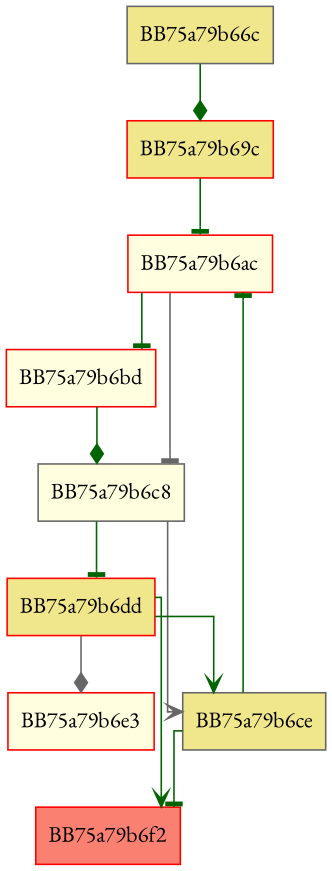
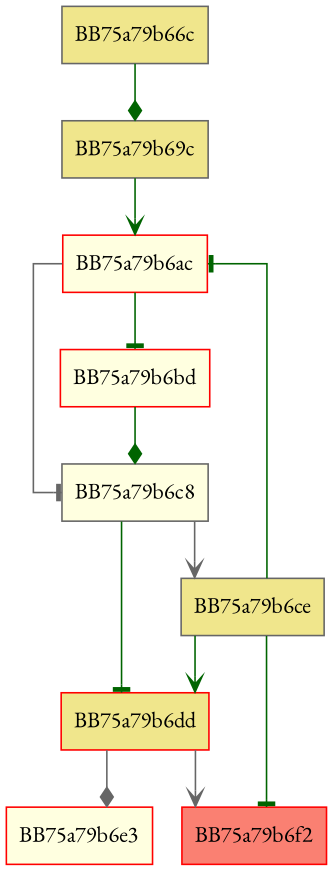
  digraph {
    fontname="EB Garamond"
    splines=ortho
    node [color=red fillcolor=khaki fontname="EB Garamond" shape=box style=filled]
    edge [arrowhead=tee color=darkgreen fontname="EB Garamond"]
    BB75a79b66c [color=gray40]
-   BB75a79b69c
+   BB75a79b69c [color=gray40]
    BB75a79b6ac [fillcolor=lightyellow]
    BB75a79b6c8 [color=gray40 fillcolor=lightyellow]
    BB75a79b6bd [fillcolor=lightyellow]
    BB75a79b6dd
    BB75a79b6ce [color=gray40]
    BB75a79b6f2 [fillcolor=salmon]
    BB75a79b6e3 [fillcolor=lightyellow]
    BB75a79b66c -> BB75a79b69c [arrowhead=diamond]
-   BB75a79b69c -> BB75a79b6ac
+   BB75a79b69c -> BB75a79b6ac [arrowhead=vee]
    BB75a79b6ac -> BB75a79b6c8 [color=gray40]
    BB75a79b6ac -> BB75a79b6bd
    BB75a79b6c8 -> BB75a79b6dd
    BB75a79b6c8 -> BB75a79b6ce [arrowhead=vee color=gray40]
    BB75a79b6bd -> BB75a79b6c8 [arrowhead=diamond]
-   BB75a79b6dd -> BB75a79b6f2 [arrowhead=vee]
+   BB75a79b6dd -> BB75a79b6f2 [arrowhead=vee color=gray40]
    BB75a79b6dd -> BB75a79b6e3 [arrowhead=diamond color=gray40]
    BB75a79b6ce -> BB75a79b6ac
-   BB75a79b6dd -> BB75a79b6ce [arrowhead=vee]
+   BB75a79b6ce -> BB75a79b6dd [arrowhead=vee]
    BB75a79b6ce -> BB75a79b6f2
  }
